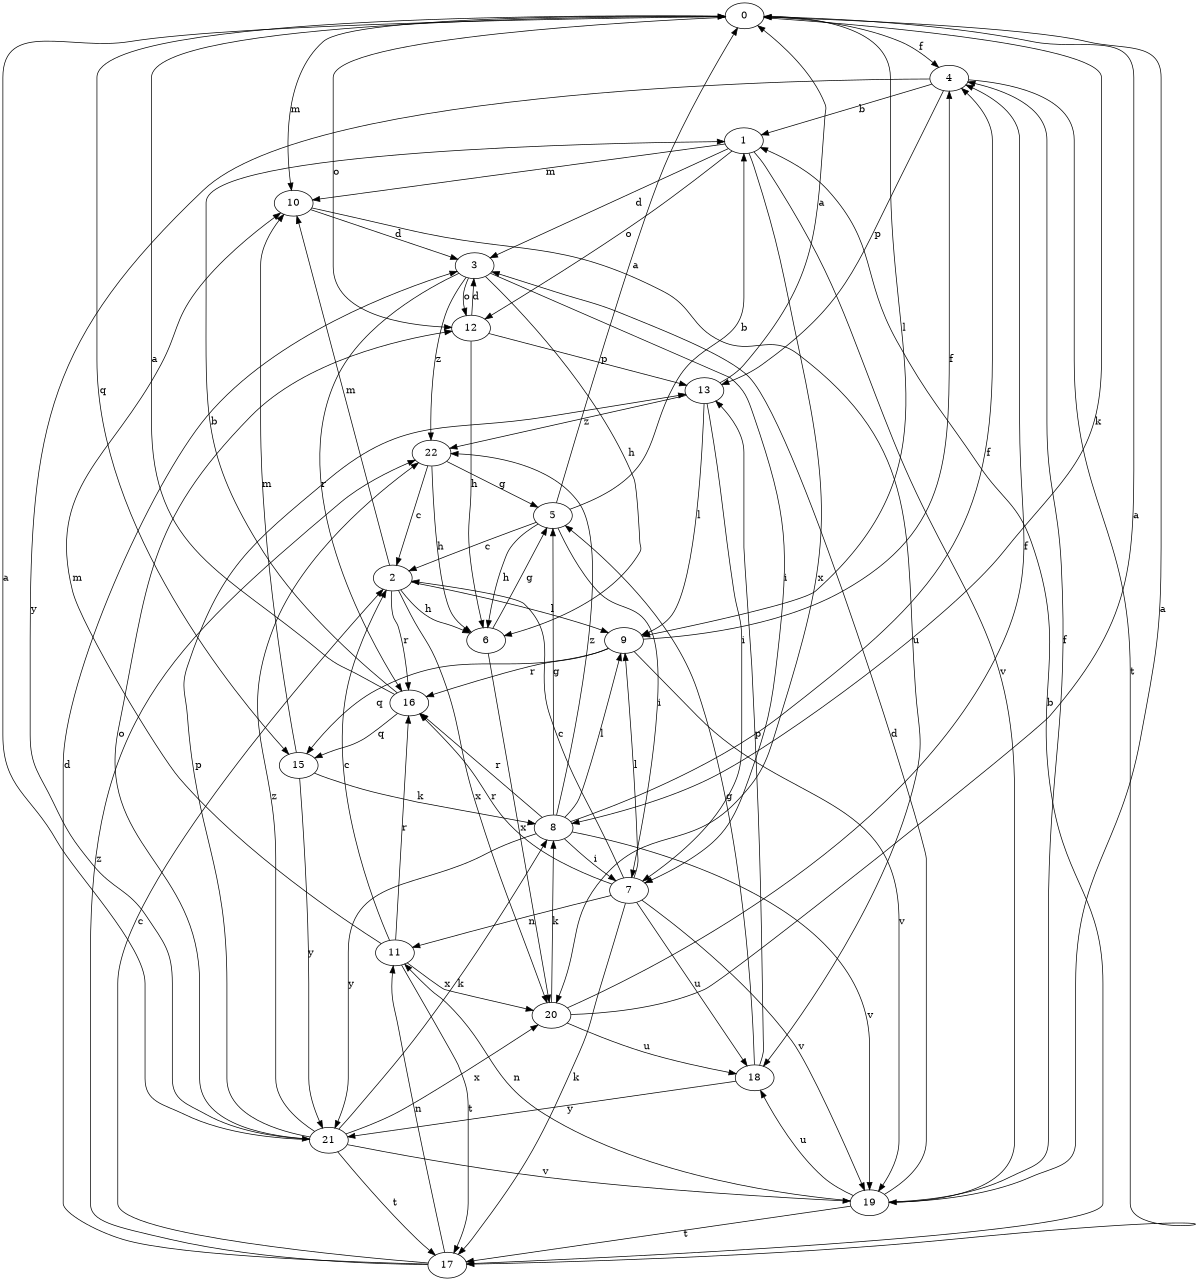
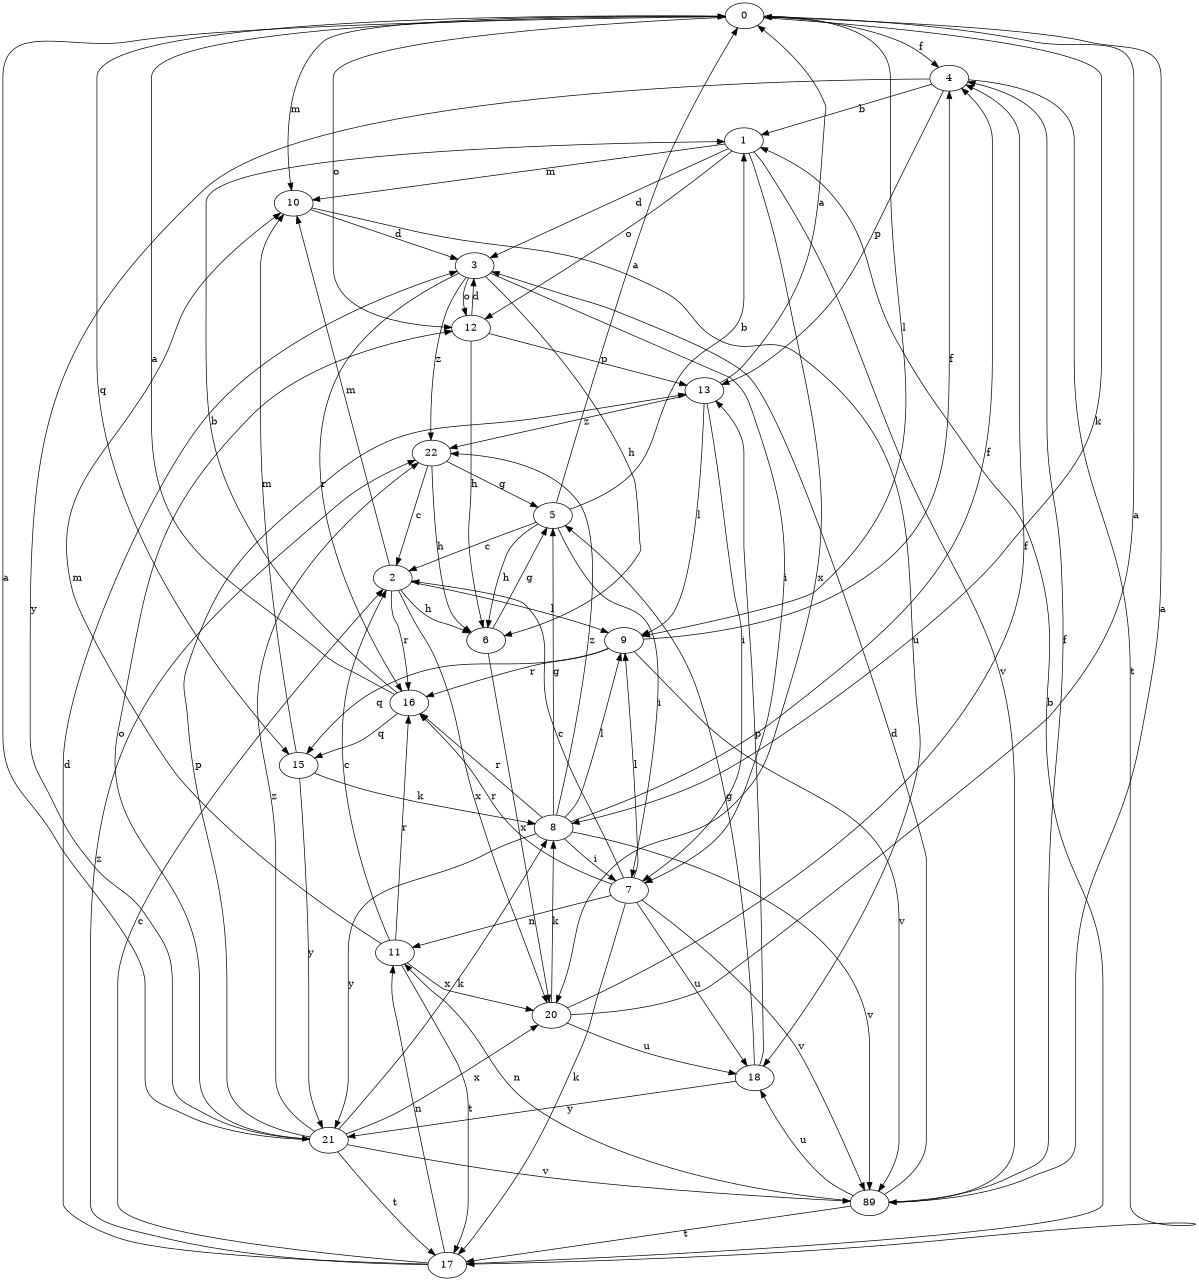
  strict digraph {
    0
    4
    8
    9
    10
    12
    15
    1
    13
    17
    21
-   19
+   19 [label=89]
    16
    7
    22
    5
    3
    18
    6
    20
    11
    2
    0 -> 4 [label=f]
    0 -> 8 [label=k]
    0 -> 9 [label=l]
    0 -> 10 [label=m]
    0 -> 12 [label=o]
    0 -> 15 [label=q]
    4 -> 1 [label=b]
    4 -> 13 [label=p]
    4 -> 17 [label=t]
    4 -> 21 [label=y]
    8 -> 4 [label=f]
    8 -> 9 [label=l]
    8 -> 21 [label=y]
    8 -> 19 [label=v]
    8 -> 16 [label=r]
    8 -> 7 [label=i]
    8 -> 22 [label=z]
    8 -> 5 [label=g]
    9 -> 4 [label=f]
    9 -> 15 [label=q]
    9 -> 19 [label=v]
    9 -> 16 [label=r]
    10 -> 3 [label=d]
    10 -> 18 [label=u]
    12 -> 13 [label=p]
    12 -> 3 [label=d]
    12 -> 6 [label=h]
    15 -> 8 [label=k]
    15 -> 10 [label=m]
    15 -> 21 [label=y]
    1 -> 10 [label=m]
    1 -> 12 [label=o]
    1 -> 19 [label=v]
    1 -> 3 [label=d]
    1 -> 20 [label=x]
    13 -> 0 [label=a]
    13 -> 9 [label=l]
    13 -> 7 [label=i]
    13 -> 22 [label=z]
    17 -> 1 [label=b]
    17 -> 22 [label=z]
    17 -> 3 [label=d]
    17 -> 11 [label=n]
    17 -> 2 [label=c]
    21 -> 0 [label=a]
    21 -> 8 [label=k]
    21 -> 12 [label=o]
    21 -> 13 [label=p]
    21 -> 17 [label=t]
    21 -> 19 [label=v]
    21 -> 22 [label=z]
    21 -> 20 [label=x]
    19 -> 0 [label=a]
    19 -> 4 [label=f]
    19 -> 17 [label=t]
    19 -> 3 [label=d]
    19 -> 18 [label=u]
    19 -> 11 [label=n]
    16 -> 0 [label=a]
    16 -> 15 [label=q]
    16 -> 1 [label=b]
    7 -> 9 [label=l]
    7 -> 17 [label=k]
    7 -> 19 [label=v]
    7 -> 16 [label=r]
    7 -> 18 [label=u]
    7 -> 11 [label=n]
    7 -> 2 [label=c]
    22 -> 5 [label=g]
    22 -> 6 [label=h]
    22 -> 2 [label=c]
    5 -> 0 [label=a]
    5 -> 1 [label=b]
    5 -> 7 [label=i]
    5 -> 6 [label=h]
    5 -> 2 [label=c]
    3 -> 12 [label=o]
    3 -> 16 [label=r]
    3 -> 7 [label=i]
    3 -> 22 [label=z]
    3 -> 6 [label=h]
    18 -> 13 [label=p]
    18 -> 21 [label=y]
    18 -> 5 [label=g]
    6 -> 5 [label=g]
    6 -> 20 [label=x]
    20 -> 0 [label=a]
    20 -> 4 [label=f]
    20 -> 8 [label=k]
    20 -> 18 [label=u]
    11 -> 10 [label=m]
    11 -> 17 [label=t]
    11 -> 16 [label=r]
    11 -> 20 [label=x]
    11 -> 2 [label=c]
    2 -> 9 [label=l]
    2 -> 10 [label=m]
    2 -> 16 [label=r]
    2 -> 6 [label=h]
    2 -> 20 [label=x]
  }
